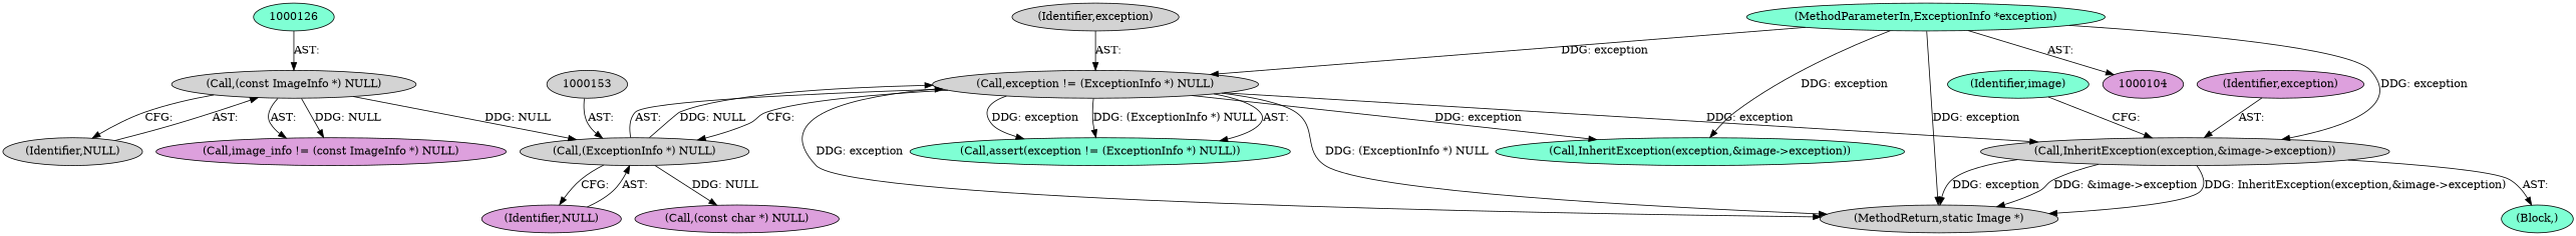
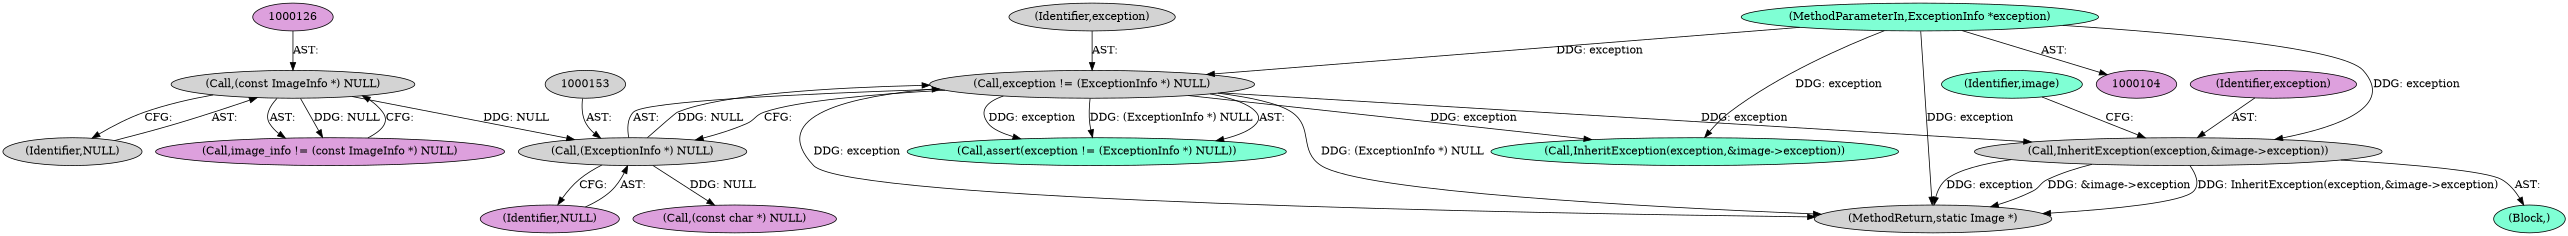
  digraph {
    node [fillcolor=lightgrey style=filled]
    n1 [label="(Call,InheritException(exception,&image->exception))"]
    n2 [label="(MethodReturn,static Image *)"]
    n3 [fillcolor=aquamarine label="(Block,)"]
    n4 [label="(Call,exception != (ExceptionInfo *) NULL)"]
    n5 [label="(Call,(ExceptionInfo *) NULL)"]
    n6 [fillcolor=aquamarine label="(Call,assert(exception != (ExceptionInfo *) NULL))"]
    n7 [fillcolor=aquamarine label="(Call,InheritException(exception,&image->exception))"]
    n8 [fillcolor=plum label="(Call,(const char *) NULL)"]
    n9 [fillcolor=plum label="(Identifier,NULL)"]
    n10 [fillcolor=aquamarine label="(MethodParameterIn,ExceptionInfo *exception)"]
    1000104 [fillcolor=plum]
    n12 [label="(Call,(const ImageInfo *) NULL)"]
    n13 [label="(Identifier,NULL)"]
    n14 [fillcolor=plum label="(Call,image_info != (const ImageInfo *) NULL)"]
    n15 [label="(Identifier,exception)"]
    n16 [fillcolor=plum label="(Identifier,exception)"]
    n17 [fillcolor=aquamarine label="(Identifier,image)"]
    1000153
-   1000126 [fillcolor=aquamarine]
+   1000126 [fillcolor=plum]
    n1 -> n2 [label="DDG: InheritException(exception,&image->exception)"]
    n1 -> n2 [label="DDG: exception"]
    n1 -> n2 [label="DDG: &image->exception"]
    n1 -> n3 [label="AST: "]
    n4 -> n1 [label="DDG: exception"]
    n4 -> n2 [label="DDG: exception"]
    n4 -> n2 [label="DDG: (ExceptionInfo *) NULL"]
    n4 -> n5 [label="CFG: "]
    n4 -> n6 [label="AST: "]
    n4 -> n6 [label="DDG: exception"]
    n4 -> n6 [label="DDG: (ExceptionInfo *) NULL"]
    n4 -> n7 [label="DDG: exception"]
    n5 -> n4 [label="AST: "]
    n5 -> n4 [label="DDG: NULL"]
    n5 -> n8 [label="DDG: NULL"]
    n5 -> n9 [label="CFG: "]
    n9 -> n5 [label="AST: "]
    n10 -> n1 [label="DDG: exception"]
    n10 -> n2 [label="DDG: exception"]
    n10 -> n4 [label="DDG: exception"]
    n10 -> n7 [label="DDG: exception"]
    n10 -> 1000104 [label="AST: "]
    n12 -> n5 [label="DDG: NULL"]
    n12 -> n13 [label="CFG: "]
    n12 -> n14 [label="AST: "]
    n12 -> n14 [label="DDG: NULL"]
    n13 -> n12 [label="AST: "]
+   n14 -> n12 [label="CFG: "]
    n15 -> n4 [label="AST: "]
    n16 -> n1 [label="AST: "]
    n17 -> n1 [label="CFG: "]
    1000153 -> n5 [label="AST: "]
    1000126 -> n12 [label="AST: "]
  }
